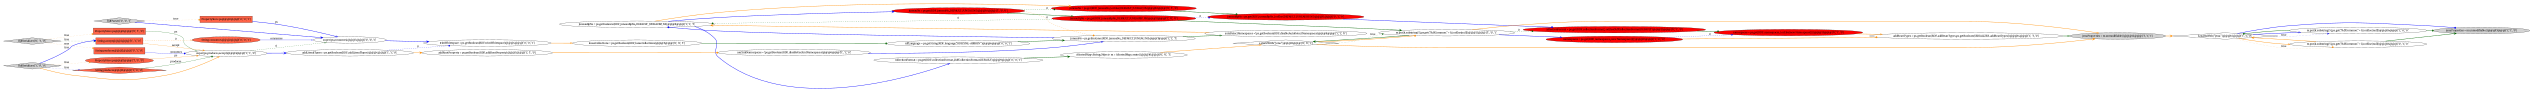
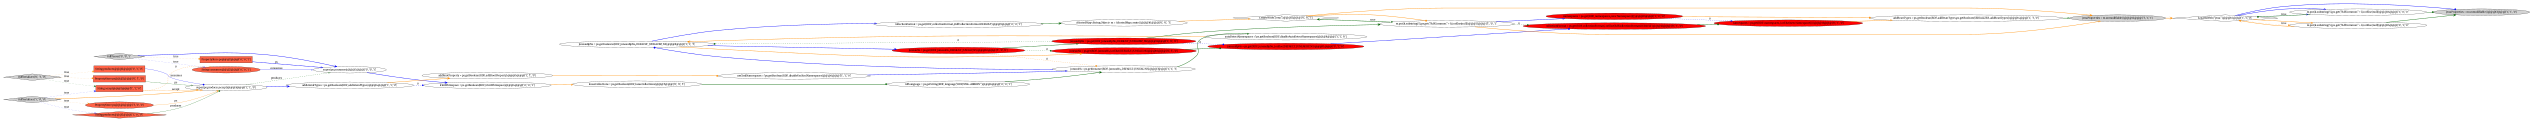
  digraph {
    fontname=Merriweather
    rankdir=LR
    node [fillcolor=white fontname=Merriweather shape=ellipse style=filled]
    edge [arrowhead=vee color=darkorange fontname=Merriweather style=bold]
    n1 [label="juneauBpNs = ps.getInstance(RDF_juneauBpNs,,DEFAULT_JUNEAUBP_NS)@@@8@@@['1', '1', '1']"]
    n2 [label="collectionFormat = ps.get(RDF_collectionFormat,,RdfCollectionFormat.DEFAULT)@@@9@@@['0', '0', '1']"]
    n3 [fillcolor=red label="juneauNs = ps.get(RDF_juneauNs,,DEFAULT_JUNEAU_NS)@@@10@@@['1', '0', '0']"]
    n4 [fillcolor=red label="juneauNs = ps.get(RDF_juneauNs,).orElse(DEFAULT_JUNEAU_NS)@@@10@@@['0', '1', '0']"]
    n5 [label="ASortedMap<String,Object> m = ASortedMap.create()@@@10@@@['0', '0', '1']"]
    n6 [label="juneauNs = ps.getInstance(RDF_juneauNs,,DEFAULT_JUNEAU_NS)@@@7@@@['1', '1', '1']"]
    n7 [fillcolor=red label="juneauBpNs = ps.get(RDF_juneauBpNs,,DEFAULT_JUNEAUBP_NS)@@@11@@@['1', '0', '0']"]
    n8 [fillcolor=red label="juneauBpNs = ps.get(RDF_juneauBpNs,).orElse(DEFAULT_JUNEAUBP_NS)@@@11@@@['0', '1', '0']"]
    n9 [fillcolor=tomato label="String produces@@@2@@@['1', '0', '0']" shape=diamond]
    n10 [label="super(ps,produces,accept)@@@3@@@['1', '1', '0']"]
    n11 [label="super(ps,consumes)@@@3@@@['0', '0', '1']"]
    n12 [label="addLiteralTypes = ps.getBoolean(RDF_addLiteralTypes)@@@4@@@['1', '1', '0']"]
    n13 [label="addBeanTypes = ps.getBoolean(RDF_addBeanTypes,ps.getBoolean(SERIALIZER_addBeanTypes))@@@14@@@['1', '1', '0']"]
    n14 [fillcolor=lightgray label="jenaProperties = m.unmodifiable()@@@12@@@['1', '1', '1']"]
    n15 [label="k.startsWith(\"jena.\")@@@16@@@['1', '1', '0']" shape=diamond]
    n16 [label="rdfLanguage = ps.getString(RDF_language,\"RDF/XML-ABBREV\")@@@6@@@['0', '0', '1']"]
    n17 [label="autoDetectNamespaces = !ps.getBoolean(RDF_disableAutoDetectNamespaces)@@@8@@@['1', '1', '0']"]
    n18 [label="m.put(k.substring(5),ps.get(\"RdfCommon.\" + k).orElse(null))@@@16@@@['1', '0', '0']"]
    n19 [label="m.put(k.substring(5),ps.get(\"RdfCommon.\" + k).orElse(null))@@@16@@@['0', '1', '0']"]
    n20 [fillcolor=lightgray label="jenaProperties = m.unmodifiable()@@@17@@@['1', '1', '0']"]
    n21 [label="looseCollections = ps.getBoolean(RDF_looseCollections)@@@5@@@['0', '0', '1']"]
    n22 [fillcolor=tomato label="String accept@@@2@@@['1', '1', '0']" shape=box]
    n23 [fillcolor=tomato label="String consumes@@@2@@@['0', '0', '1']"]
    n24 [label="trimWhitespace = ps.getBoolean(RDF_trimWhitespace)@@@4@@@['0', '0', '1']"]
    n25 [label="m.put(k.substring(5),ps.get(\"RdfCommon.\" + k).orElse(null))@@@11@@@['1', '0', '1']"]
    n26 [fillcolor=red label="collectionFormat = ps.get(RDF_collectionFormat,).orElse(RdfCollectionFormat.DEFAULT)@@@12@@@['0', '1', '0']"]
    n27 [fillcolor=red label="namespaces = ps.get(RDF_namespaces,,new Namespace(((()@@@13@@@['1', '0', '0']"]
    n28 [label="k.startsWith(\"jena.\")@@@11@@@['0', '0', '1']" shape=diamond]
    n29 [fillcolor=lightgray label="RdfParser['0', '0', '1']" shape=diamond]
    n30 [fillcolor=tomato label="PropertyStore ps@@@2@@@['0', '0', '1']" shape=box]
    n31 [fillcolor=lightgray label="RdfSerializer['0', '1', '0']" shape=diamond]
    n32 [fillcolor=tomato label="PropertyStore ps@@@2@@@['0', '1', '0']" shape=box]
    n33 [fillcolor=tomato label="String produces@@@2@@@['0', '1', '0']" shape=box]
    n34 [fillcolor=red label="namespaces = ps.get(RDF_namespaces,).orElse(new Namespace(((()@@@13@@@['0', '1', '0']"]
    n35 [label="addRootProperty = ps.getBoolean(RDF_addRootProperty)@@@5@@@['1', '1', '0']"]
    n36 [label="useXmlNamespaces = !ps.getBoolean(RDF_disableUseXmlNamespaces)@@@6@@@['1', '1', '0']"]
    n37 [fillcolor=tomato label="PropertyStore ps@@@2@@@['1', '0', '0']"]
    n38 [fillcolor=lightgray label="RdfSerializer['1', '0', '0']" shape=diamond]
    n1 -> n2 [arrowhead=onormal color=blue]
    n1 -> n3 [color=blue]
    n1 -> n4
    n2 -> n5 [color=darkgreen]
    n3 -> n4 [arrowhead=dot color=darkgreen label=0 style=dashed]
    n3 -> n6 [arrowhead=dot label=0 style=dashed]
    n3 -> n7 [arrowhead=onormal color=darkgreen]
    n4 -> n8 [arrowhead=dot color=darkgreen]
    n5 -> n28 [arrowhead=onormal]
    n6 -> n1 [arrowhead=dot color=blue]
    n6 -> n17 [arrowhead=onormal color=darkgreen]
    n7 -> n1 [arrowhead=dot color=darkgreen label=0 style=dashed]
    n7 -> n8 [arrowhead=dot color=blue label=0 style=dashed]
    n7 -> n25 [color=darkgreen]
    n8 -> n26 [arrowhead=dot color=blue]
    n9 -> n10 [arrowhead=dot color=darkgreen label=produces style=solid]
-   n10 -> n11 [arrowhead=onormal color=darkgreen label=0 style=dashed]
+   n10 -> n11 [arrowhead=onormal color=darkgreen label=produces style=dashed]
    n10 -> n12 [color=blue]
    n11 -> n24 [color=blue]
    n12 -> n24 [arrowhead=dot color=blue label=0 style=dashed]
    n12 -> n35
    n13 -> n14 [arrowhead=onormal color=darkgreen]
    n14 -> n15
    n15 -> n18 [arrowhead=onormal color=blue]
    n15 -> n18 [color=blue label=true style=dotted]
    n15 -> n19 [arrowhead=onormal]
    n15 -> n19 [arrowhead=dot label=true style=dotted]
    n15 -> n20 [arrowhead=dot color=blue]
    n16 -> n6 [color=darkgreen]
    n17 -> n1
    n18 -> n15 [arrowhead=dot color=darkgreen]
    n18 -> n20 [arrowhead=dot color=darkgreen]
    n19 -> n15
    n19 -> n20 [color=darkgreen]
    n21 -> n16 [arrowhead=dot color=darkgreen]
    n22 -> n10 [label=accept style=solid]
    n22 -> n23 [arrowhead=onormal label=0 style=dashed]
    n23 -> n11 [arrowhead=onormal color=blue label=consumes style=solid]
    n24 -> n21 [arrowhead=onormal]
    n25 -> n14 [arrowhead=onormal]
    n25 -> n26 [arrowhead=dot color=darkgreen label=0 style=dashed]
    n25 -> n27 [arrowhead=onormal color=blue]
    n25 -> n28 [color=darkgreen]
    n26 -> n34 [arrowhead=dot color=darkgreen]
    n27 -> n13 [arrowhead=dot]
    n27 -> n34 [color=blue label=0 style=dashed]
    n28 -> n14
    n28 -> n25 [arrowhead=dot]
    n28 -> n25 [color=darkgreen label=true style=dotted]
    n29 -> n11 [color=blue]
+   n29 -> n23 [arrowhead=onormal color=blue label=true style=dotted]
    n29 -> n30 [arrowhead=dot label=true style=dotted]
    n30 -> n11 [arrowhead=onormal color=blue label=ps]
    n31 -> n22 [color=darkgreen label=true style=dotted]
    n31 -> n32 [arrowhead=dot label=true style=dotted]
    n31 -> n33 [arrowhead=dot label=true style=dotted]
    n32 -> n10 [arrowhead=onormal color=darkgreen label=ps style=solid]
    n33 -> n10 [arrowhead=dot color=blue label=consumes style=solid]
    n34 -> n13 [arrowhead=onormal]
    n35 -> n36 [arrowhead=dot]
    n36 -> n6 [arrowhead=onormal color=blue]
    n37 -> n10 [label=ps style=solid]
    n38 -> n9 [arrowhead=onormal color=blue label=true style=dotted]
    n38 -> n10 [arrowhead=onormal]
-   n38 -> n22 [color=blue label=true]
+   n38 -> n22 [color=blue label=true style=dotted]
    n38 -> n37 [label=true style=dotted]
  }
